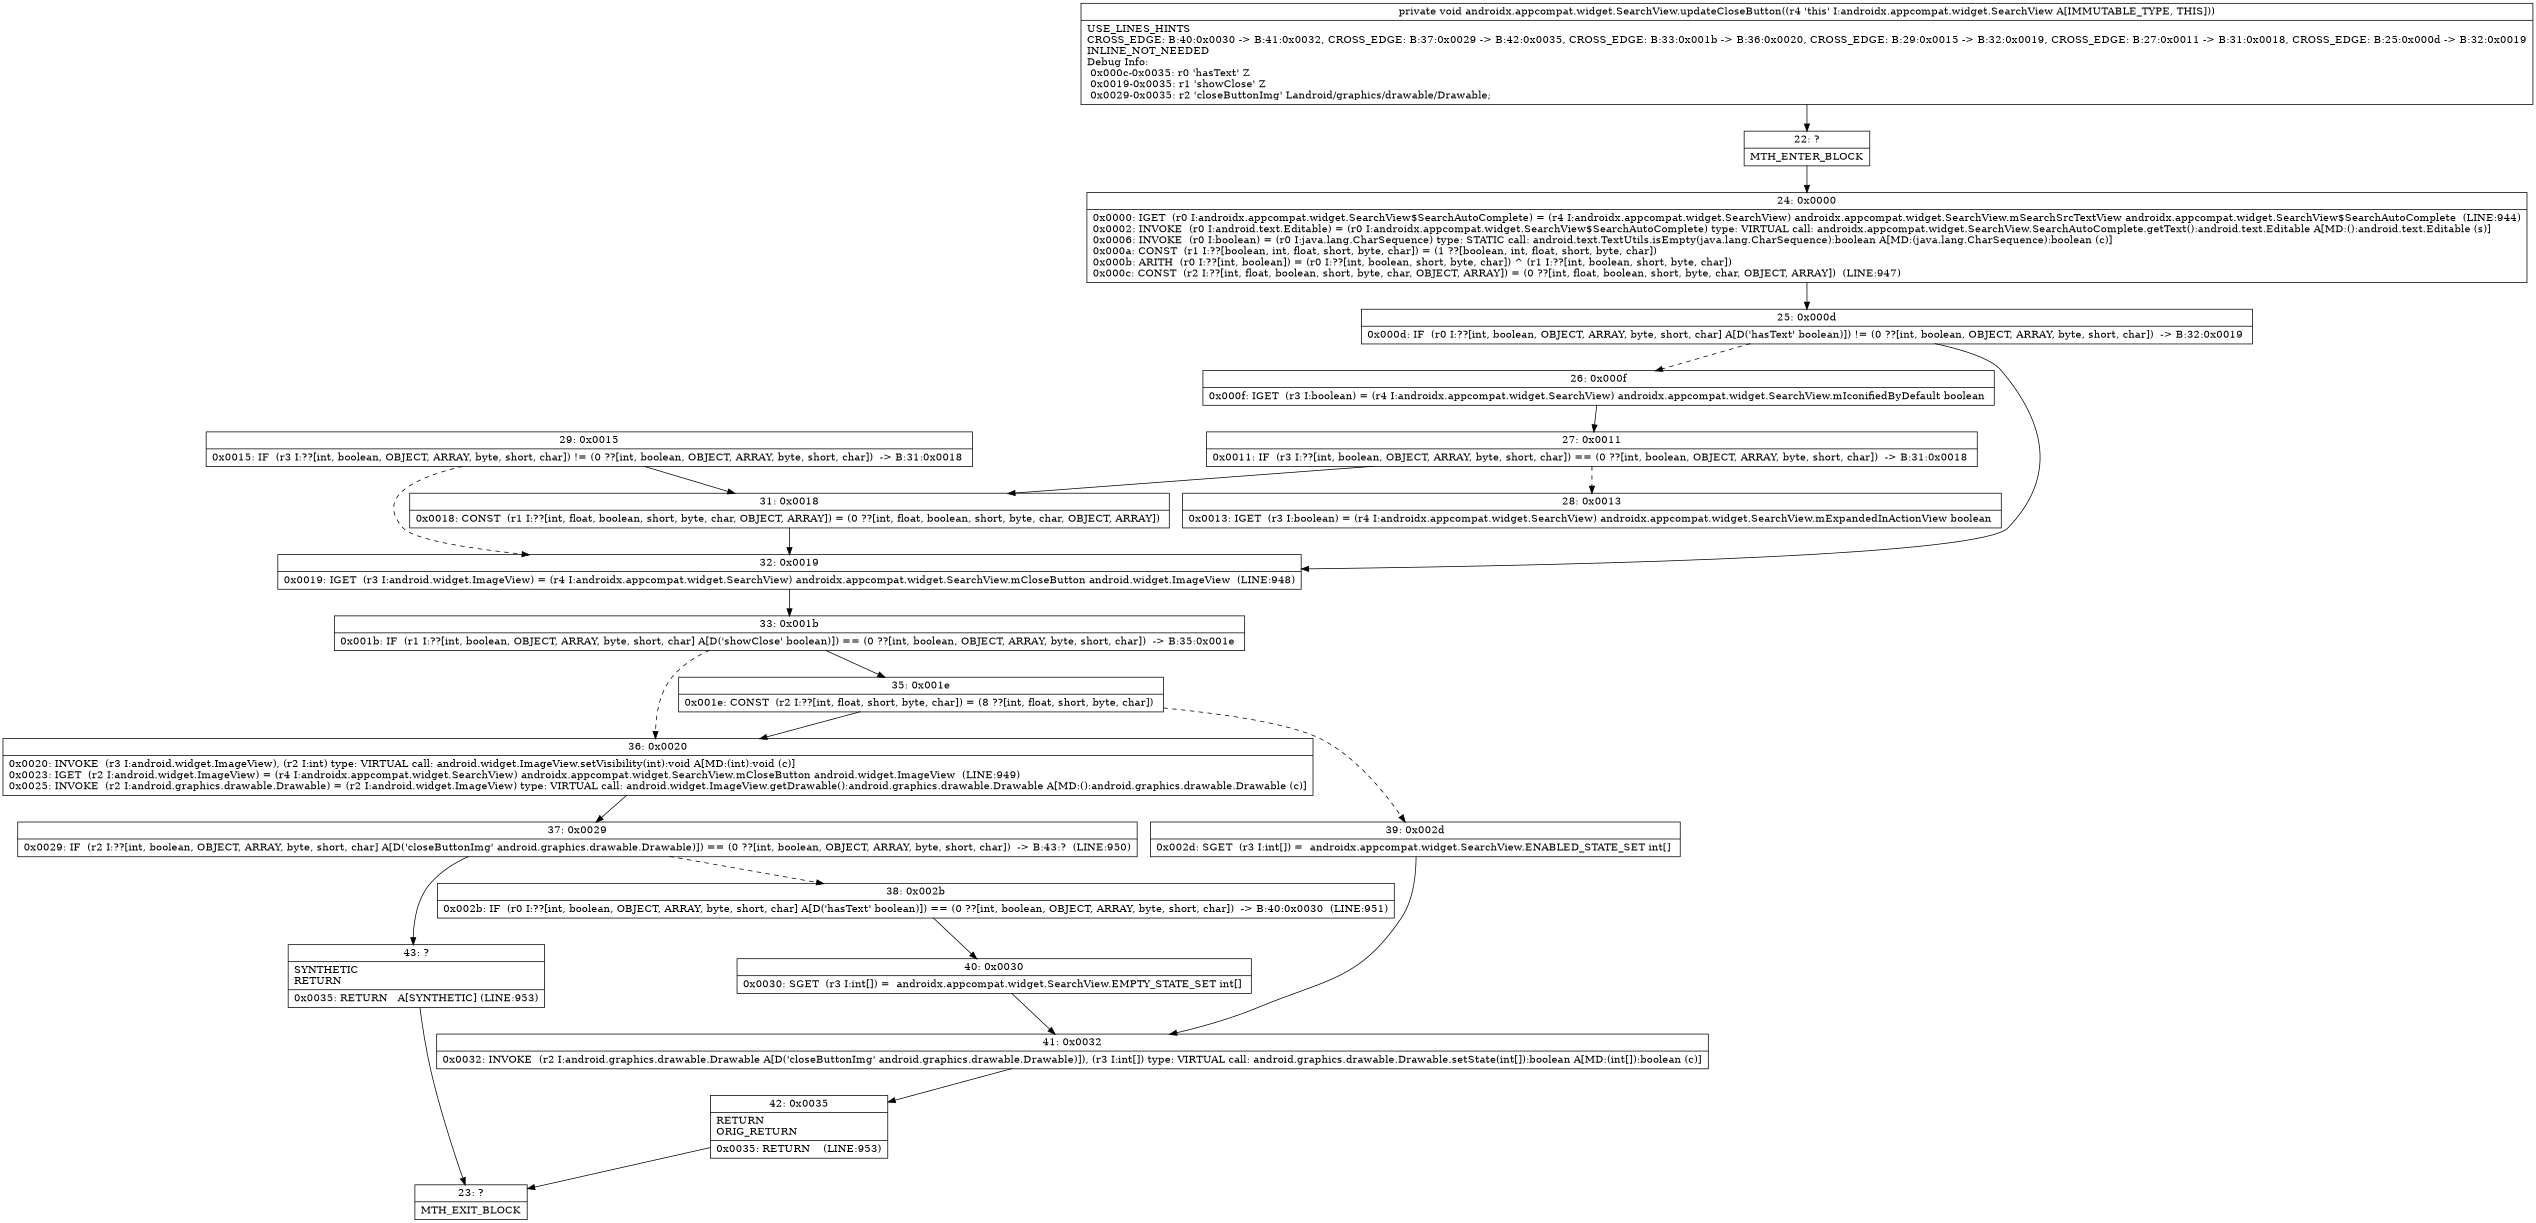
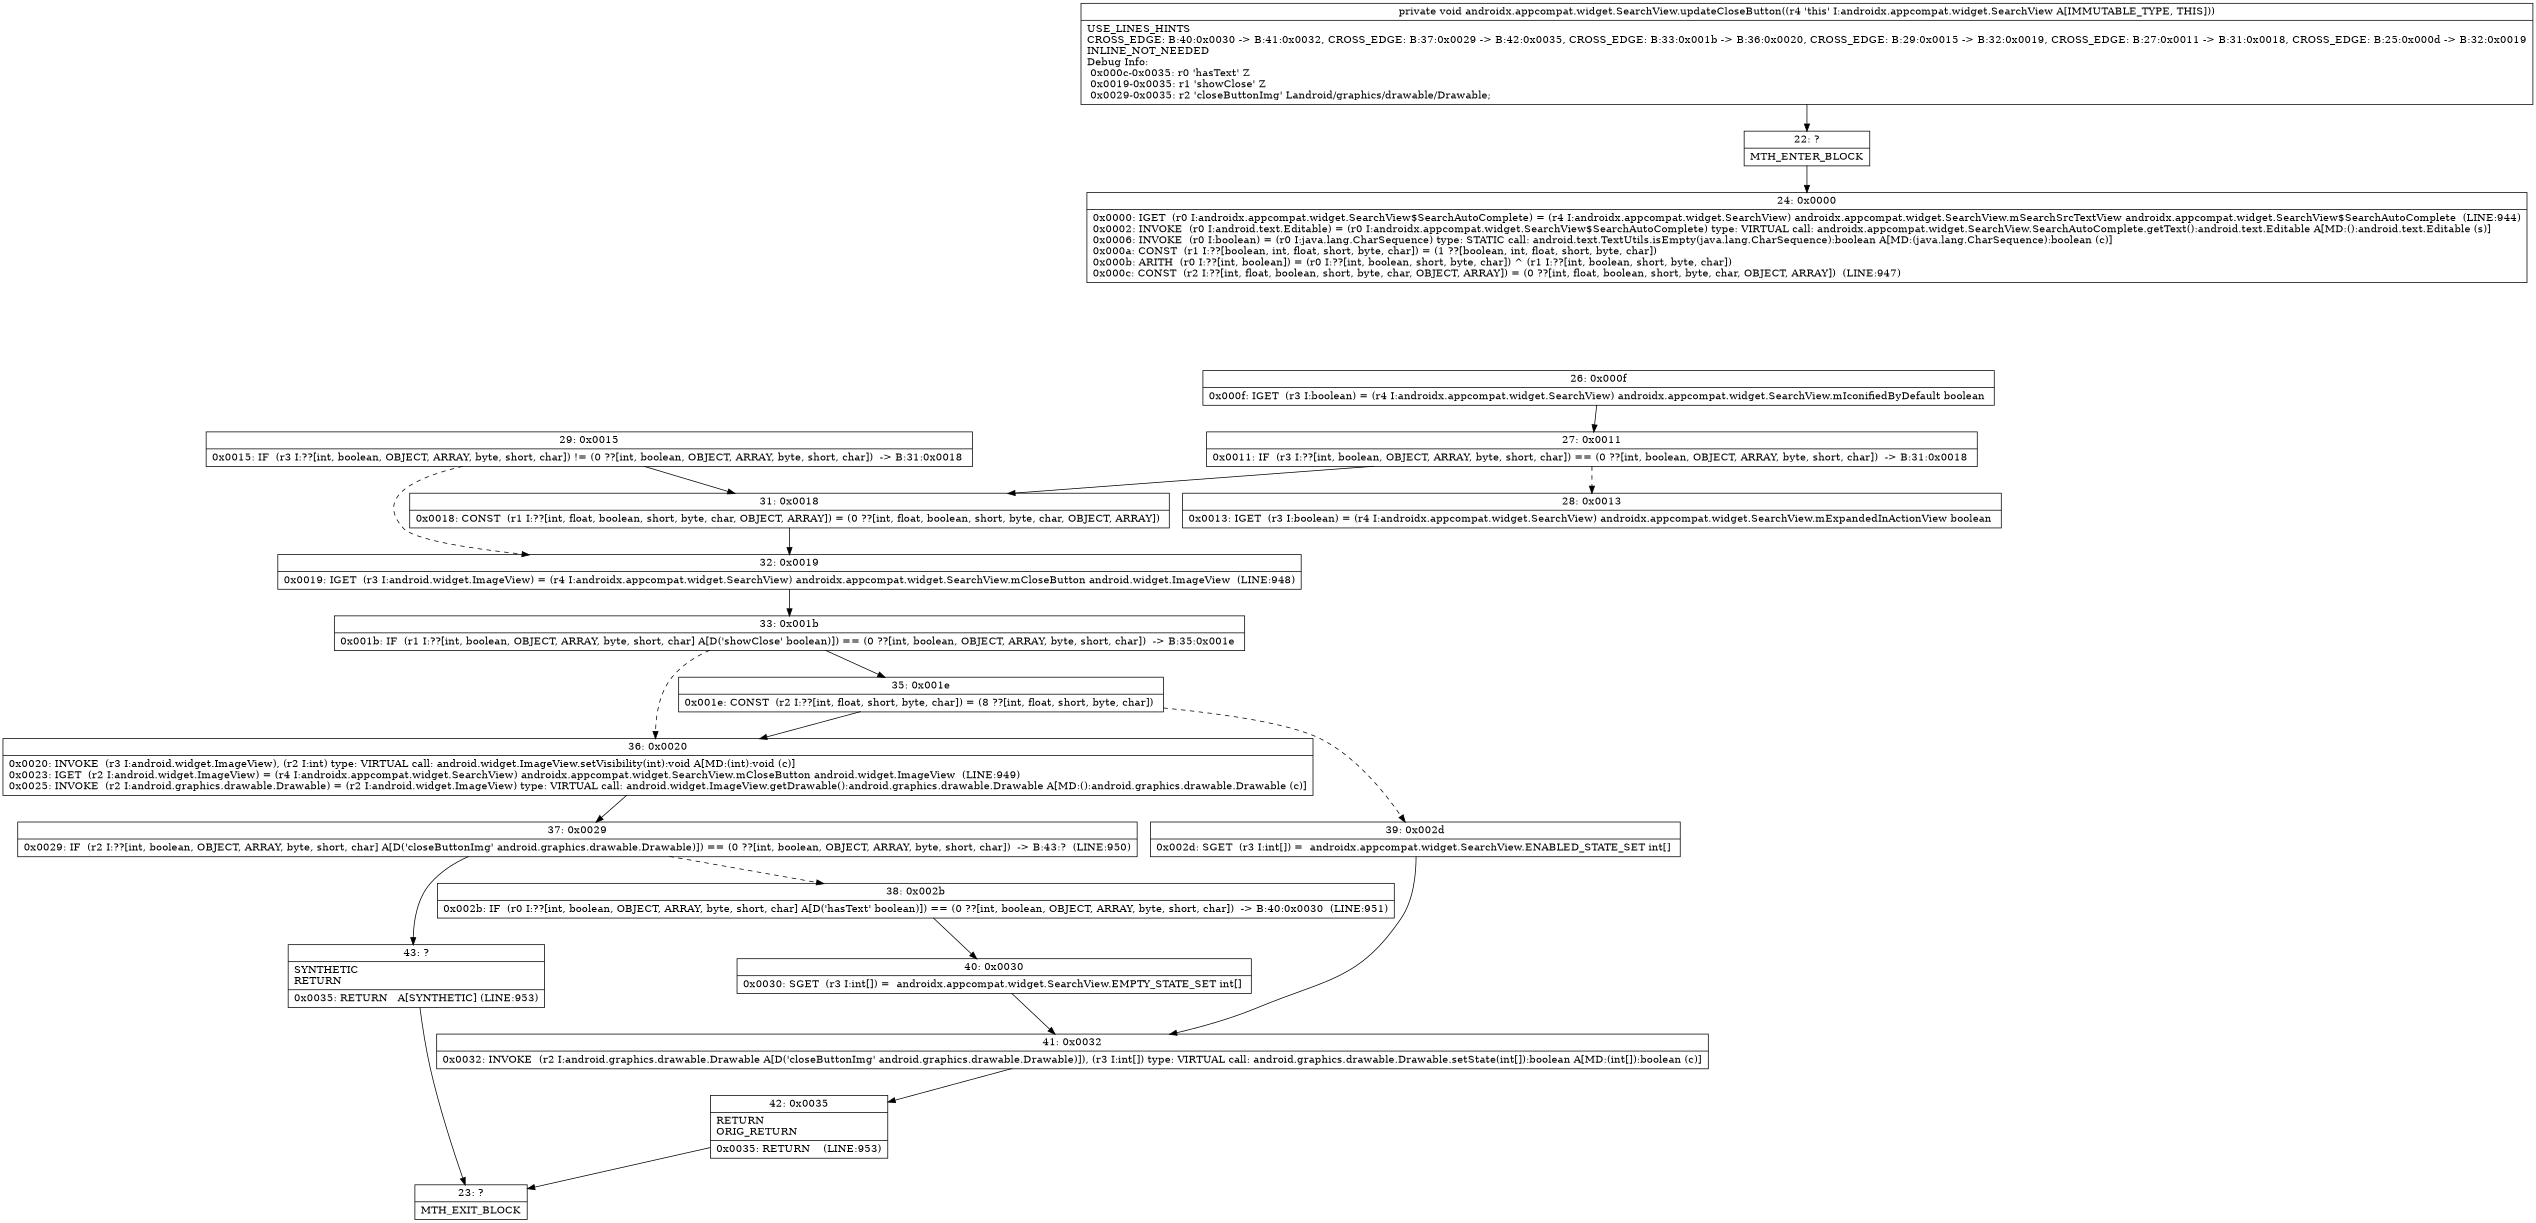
  digraph {
    node [shape=record]
    n1 [label="{22\:\ ?|MTH_ENTER_BLOCK\l}"]
    n2 [label="{24\:\ 0x0000|0x0000: IGET  (r0 I:androidx.appcompat.widget.SearchView$SearchAutoComplete) = (r4 I:androidx.appcompat.widget.SearchView) androidx.appcompat.widget.SearchView.mSearchSrcTextView androidx.appcompat.widget.SearchView$SearchAutoComplete  (LINE:944)\l0x0002: INVOKE  (r0 I:android.text.Editable) = (r0 I:androidx.appcompat.widget.SearchView$SearchAutoComplete) type: VIRTUAL call: androidx.appcompat.widget.SearchView.SearchAutoComplete.getText():android.text.Editable A[MD:():android.text.Editable (s)]\l0x0006: INVOKE  (r0 I:boolean) = (r0 I:java.lang.CharSequence) type: STATIC call: android.text.TextUtils.isEmpty(java.lang.CharSequence):boolean A[MD:(java.lang.CharSequence):boolean (c)]\l0x000a: CONST  (r1 I:??[boolean, int, float, short, byte, char]) = (1 ??[boolean, int, float, short, byte, char]) \l0x000b: ARITH  (r0 I:??[int, boolean]) = (r0 I:??[int, boolean, short, byte, char]) ^ (r1 I:??[int, boolean, short, byte, char]) \l0x000c: CONST  (r2 I:??[int, float, boolean, short, byte, char, OBJECT, ARRAY]) = (0 ??[int, float, boolean, short, byte, char, OBJECT, ARRAY])  (LINE:947)\l}"]
-   n3 [label="{25\:\ 0x000d|0x000d: IF  (r0 I:??[int, boolean, OBJECT, ARRAY, byte, short, char] A[D('hasText' boolean)]) != (0 ??[int, boolean, OBJECT, ARRAY, byte, short, char])  \-\> B:32:0x0019 \l}"]
    n4 [label="{26\:\ 0x000f|0x000f: IGET  (r3 I:boolean) = (r4 I:androidx.appcompat.widget.SearchView) androidx.appcompat.widget.SearchView.mIconifiedByDefault boolean \l}"]
    n5 [label="{32\:\ 0x0019|0x0019: IGET  (r3 I:android.widget.ImageView) = (r4 I:androidx.appcompat.widget.SearchView) androidx.appcompat.widget.SearchView.mCloseButton android.widget.ImageView  (LINE:948)\l}"]
    n6 [label="{27\:\ 0x0011|0x0011: IF  (r3 I:??[int, boolean, OBJECT, ARRAY, byte, short, char]) == (0 ??[int, boolean, OBJECT, ARRAY, byte, short, char])  \-\> B:31:0x0018 \l}"]
    n7 [label="{33\:\ 0x001b|0x001b: IF  (r1 I:??[int, boolean, OBJECT, ARRAY, byte, short, char] A[D('showClose' boolean)]) == (0 ??[int, boolean, OBJECT, ARRAY, byte, short, char])  \-\> B:35:0x001e \l}"]
    n8 [label="{28\:\ 0x0013|0x0013: IGET  (r3 I:boolean) = (r4 I:androidx.appcompat.widget.SearchView) androidx.appcompat.widget.SearchView.mExpandedInActionView boolean \l}"]
    n9 [label="{31\:\ 0x0018|0x0018: CONST  (r1 I:??[int, float, boolean, short, byte, char, OBJECT, ARRAY]) = (0 ??[int, float, boolean, short, byte, char, OBJECT, ARRAY]) \l}"]
    n10 [label="{29\:\ 0x0015|0x0015: IF  (r3 I:??[int, boolean, OBJECT, ARRAY, byte, short, char]) != (0 ??[int, boolean, OBJECT, ARRAY, byte, short, char])  \-\> B:31:0x0018 \l}"]
    n11 [label="{35\:\ 0x001e|0x001e: CONST  (r2 I:??[int, float, short, byte, char]) = (8 ??[int, float, short, byte, char]) \l}"]
    n12 [label="{36\:\ 0x0020|0x0020: INVOKE  (r3 I:android.widget.ImageView), (r2 I:int) type: VIRTUAL call: android.widget.ImageView.setVisibility(int):void A[MD:(int):void (c)]\l0x0023: IGET  (r2 I:android.widget.ImageView) = (r4 I:androidx.appcompat.widget.SearchView) androidx.appcompat.widget.SearchView.mCloseButton android.widget.ImageView  (LINE:949)\l0x0025: INVOKE  (r2 I:android.graphics.drawable.Drawable) = (r2 I:android.widget.ImageView) type: VIRTUAL call: android.widget.ImageView.getDrawable():android.graphics.drawable.Drawable A[MD:():android.graphics.drawable.Drawable (c)]\l}"]
    n13 [label="{39\:\ 0x002d|0x002d: SGET  (r3 I:int[]) =  androidx.appcompat.widget.SearchView.ENABLED_STATE_SET int[] \l}"]
    n14 [label="{37\:\ 0x0029|0x0029: IF  (r2 I:??[int, boolean, OBJECT, ARRAY, byte, short, char] A[D('closeButtonImg' android.graphics.drawable.Drawable)]) == (0 ??[int, boolean, OBJECT, ARRAY, byte, short, char])  \-\> B:43:?  (LINE:950)\l}"]
    n15 [label="{38\:\ 0x002b|0x002b: IF  (r0 I:??[int, boolean, OBJECT, ARRAY, byte, short, char] A[D('hasText' boolean)]) == (0 ??[int, boolean, OBJECT, ARRAY, byte, short, char])  \-\> B:40:0x0030  (LINE:951)\l}"]
    n16 [label="{43\:\ ?|SYNTHETIC\lRETURN\l|0x0035: RETURN   A[SYNTHETIC] (LINE:953)\l}"]
    n17 [label="{40\:\ 0x0030|0x0030: SGET  (r3 I:int[]) =  androidx.appcompat.widget.SearchView.EMPTY_STATE_SET int[] \l}"]
    n18 [label="{23\:\ ?|MTH_EXIT_BLOCK\l}"]
    n19 [label="{41\:\ 0x0032|0x0032: INVOKE  (r2 I:android.graphics.drawable.Drawable A[D('closeButtonImg' android.graphics.drawable.Drawable)]), (r3 I:int[]) type: VIRTUAL call: android.graphics.drawable.Drawable.setState(int[]):boolean A[MD:(int[]):boolean (c)]\l}"]
    n20 [label="{42\:\ 0x0035|RETURN\lORIG_RETURN\l|0x0035: RETURN    (LINE:953)\l}"]
    n21 [label="{private void androidx.appcompat.widget.SearchView.updateCloseButton((r4 'this' I:androidx.appcompat.widget.SearchView A[IMMUTABLE_TYPE, THIS]))  | USE_LINES_HINTS\lCROSS_EDGE: B:40:0x0030 \-\> B:41:0x0032, CROSS_EDGE: B:37:0x0029 \-\> B:42:0x0035, CROSS_EDGE: B:33:0x001b \-\> B:36:0x0020, CROSS_EDGE: B:29:0x0015 \-\> B:32:0x0019, CROSS_EDGE: B:27:0x0011 \-\> B:31:0x0018, CROSS_EDGE: B:25:0x000d \-\> B:32:0x0019\lINLINE_NOT_NEEDED\lDebug Info:\l  0x000c\-0x0035: r0 'hasText' Z\l  0x0019\-0x0035: r1 'showClose' Z\l  0x0029\-0x0035: r2 'closeButtonImg' Landroid\/graphics\/drawable\/Drawable;\l}"]
    n1 -> n2
-   n2 -> n3
-   n3 -> n4 [style=dashed]
-   n3 -> n5
    n4 -> n6
    n5 -> n7
    n6 -> n8 [style=dashed]
    n6 -> n9
    n7 -> n11
    n7 -> n12 [style=dashed]
    n9 -> n5
    n10 -> n5 [style=dashed]
    n10 -> n9
    n11 -> n12
    n11 -> n13 [style=dashed]
    n12 -> n14
    n13 -> n19
    n14 -> n15 [style=dashed]
    n14 -> n16
    n15 -> n17
    n16 -> n18
    n17 -> n19
    n19 -> n20
    n20 -> n18
    n21 -> n1
  }
